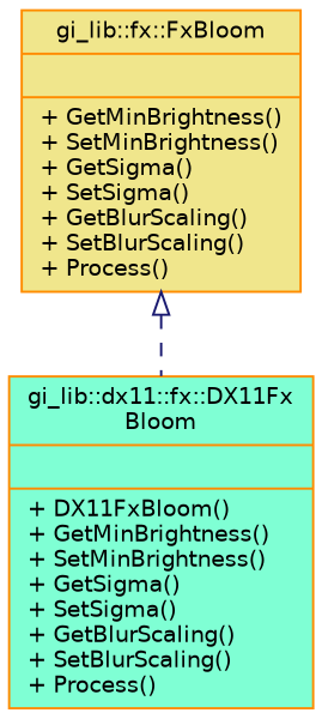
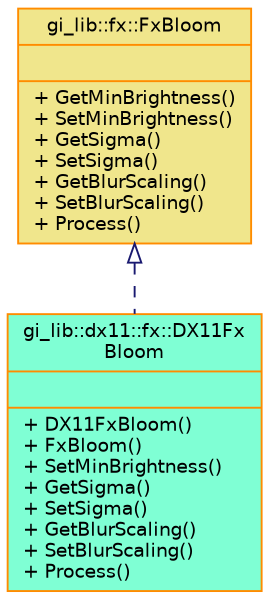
  digraph {
    node [color=darkorange fontname=Helvetica fontsize=10 shape=record style=filled]
    n1 [fillcolor=khaki fontcolor=black height=0.2 label="{gi_lib::fx::FxBloom\n||+ GetMinBrightness()\l+ SetMinBrightness()\l+ GetSigma()\l+ SetSigma()\l+ GetBlurScaling()\l+ SetBlurScaling()\l+ Process()\l}" width=0.4]
-   n2 [fillcolor=aquamarine height=0.2 label="{gi_lib::dx11::fx::DX11Fx\lBloom\n||+ DX11FxBloom()\l+ GetMinBrightness()\l+ SetMinBrightness()\l+ GetSigma()\l+ SetSigma()\l+ GetBlurScaling()\l+ SetBlurScaling()\l+ Process()\l}" width=0.4]
+   n2 [fillcolor=aquamarine height=0.2 label="{gi_lib::dx11::fx::DX11Fx\lBloom\n||+ DX11FxBloom()\l+ FxBloom()\l+ SetMinBrightness()\l+ GetSigma()\l+ SetSigma()\l+ GetBlurScaling()\l+ SetBlurScaling()\l+ Process()\l}" width=0.4]
    n1 -> n2 [arrowtail=onormal color=midnightblue dir=back fontname=Helvetica fontsize=10 labelfontname=Helvetica labelfontsize=10 style=dashed]
  }
